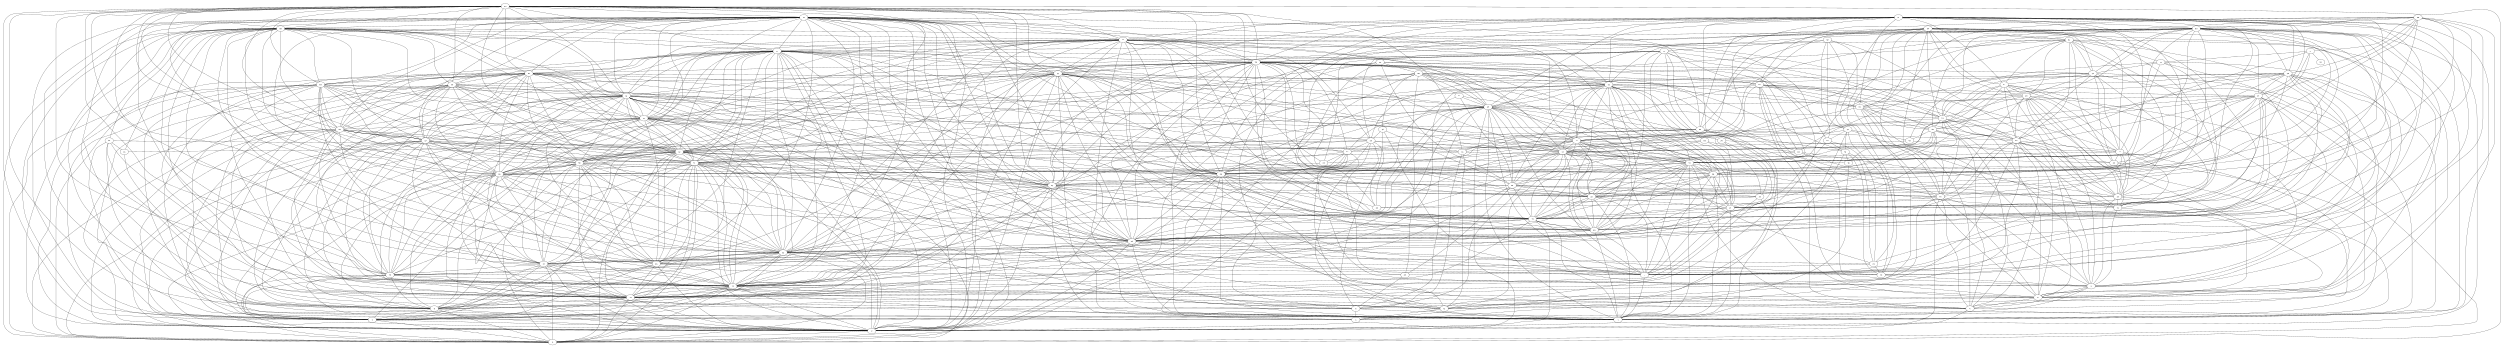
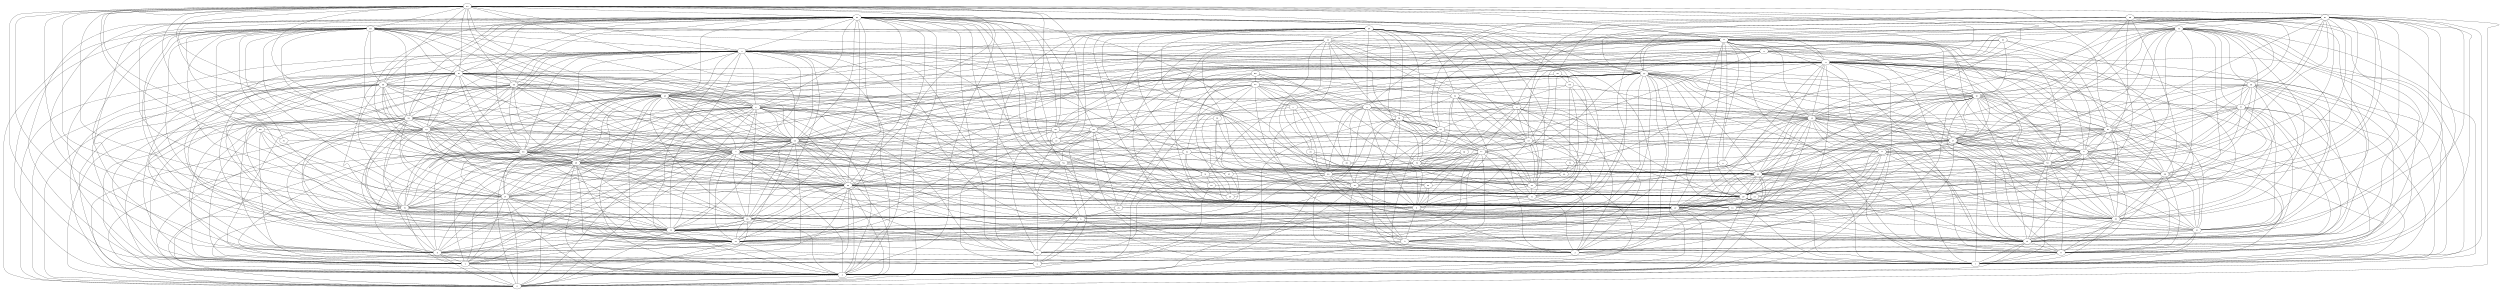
  digraph {
    fontname="Fira Sans"
    rankdir=BT
    node [fontname="Fira Sans"]
    edge [arrowhead=both fontname="Fira Sans"]
    0
    2
    7
    8
    13
    17
    19
    31
    32
    39
    45
    49
    52
    57
    58
    59
    63
    67
    69
    81
    82
    89
    95
    99
    14
    27
    29
    34
    64
    76
    77
    79
    84
    90
    4
    16
    26
    86
    30
    44
    62
    33
    36
    72
    46
    37
    54
    94
    75
    51
    93
    56
    61
    55
    66
    88
    65
    73
    92
    96
    21
    22
    28
    40
    41
    71
    78
    91
    53
    60
    83
    98
    9
    48
    38
    80
    42
    43
    97
    70
    87
    74
    68
    1
    3
    6
    11
    10
    15
    23
    24
    35
    25
    47
    5
    12
    18
    20
-   50
    0 -> 2
    0 -> 7
    0 -> 8
    0 -> 13
    0 -> 17
    0 -> 19
    0 -> 31
    0 -> 32
    0 -> 39
    0 -> 45
    0 -> 49
    0 -> 52
    0 -> 57
    0 -> 58
    0 -> 59
    0 -> 63
    0 -> 67
    0 -> 69
    0 -> 81
    0 -> 82
    0 -> 89
    0 -> 95
    0 -> 99
    2 -> 7
    2 -> 8
    2 -> 13
    2 -> 17
    2 -> 19
    2 -> 31
    2 -> 32
    2 -> 39
    2 -> 45
    2 -> 49
    2 -> 57
    2 -> 58
    2 -> 63
    2 -> 67
    2 -> 69
    2 -> 81
    2 -> 82
    2 -> 89
    2 -> 95
    2 -> 99
    2 -> 14
    2 -> 27
    2 -> 29
    2 -> 34
    2 -> 64
    2 -> 76
    2 -> 77
    2 -> 79
    2 -> 84
    2 -> 90
    2 -> 4
    2 -> 16
    2 -> 26
    2 -> 86
    7 -> 8
    7 -> 13
    7 -> 17
    7 -> 19
    7 -> 31
    7 -> 32
    7 -> 39
    7 -> 45
    7 -> 49
    7 -> 52
    7 -> 58
    7 -> 63
    7 -> 67
    7 -> 69
    7 -> 81
    7 -> 82
    7 -> 89
    7 -> 95
    7 -> 99
    7 -> 76
    7 -> 26
    7 -> 30
    8 -> 13
    8 -> 17
    8 -> 19
    8 -> 31
    8 -> 32
    8 -> 39
    8 -> 45
    8 -> 49
    8 -> 52
    8 -> 57
    8 -> 63
    8 -> 67
    8 -> 69
    8 -> 82
    8 -> 89
    8 -> 95
    8 -> 99
    8 -> 76
    8 -> 26
    8 -> 44
    13 -> 17
    13 -> 19
    13 -> 31
    13 -> 32
    13 -> 39
    13 -> 45
    13 -> 52
    13 -> 57
    13 -> 58
    13 -> 67
    13 -> 69
    13 -> 81
    13 -> 82
    13 -> 89
    13 -> 95
    13 -> 27
    13 -> 34
    13 -> 76
    13 -> 77
    13 -> 16
    13 -> 26
    13 -> 86
    13 -> 62
    13 -> 33
    13 -> 36
    17 -> 19
    17 -> 31
    17 -> 32
    17 -> 39
    17 -> 45
    17 -> 49
    17 -> 52
    17 -> 57
    17 -> 58
    17 -> 63
    17 -> 69
    17 -> 81
    17 -> 82
    17 -> 89
    17 -> 95
    17 -> 99
    17 -> 27
    17 -> 29
    17 -> 34
    17 -> 64
    17 -> 76
    17 -> 77
    17 -> 79
    17 -> 84
    17 -> 26
    17 -> 72
    17 -> 46
    19 -> 31
    19 -> 32
    19 -> 39
    19 -> 45
    19 -> 49
    19 -> 52
    19 -> 57
    19 -> 58
    19 -> 63
    19 -> 67
    19 -> 81
    19 -> 82
    19 -> 89
    19 -> 95
    19 -> 99
    19 -> 37
    31 -> 32
    31 -> 39
    31 -> 45
    31 -> 49
    31 -> 52
    31 -> 57
+   31 -> 58
    31 -> 63
    31 -> 67
    31 -> 69
    31 -> 82
    31 -> 89
    31 -> 95
    31 -> 99
    31 -> 46
    31 -> 54
    31 -> 94
    32 -> 39
    32 -> 45
    32 -> 49
    32 -> 52
    32 -> 57
    32 -> 58
    32 -> 63
    32 -> 67
    32 -> 69
    32 -> 81
    32 -> 89
    32 -> 95
    32 -> 99
    32 -> 34
    32 -> 64
    32 -> 76
    32 -> 77
    32 -> 79
    32 -> 84
    32 -> 44
    32 -> 75
    39 -> 45
    39 -> 49
    39 -> 52
    39 -> 57
    39 -> 58
    39 -> 63
    39 -> 67
    39 -> 69
    39 -> 81
    39 -> 82
    39 -> 95
    39 -> 99
    39 -> 76
    39 -> 84
    39 -> 75
    39 -> 51
    39 -> 93
    45 -> 52
    45 -> 57
    45 -> 58
    45 -> 63
    45 -> 67
    45 -> 69
    45 -> 81
    45 -> 82
    45 -> 89
    45 -> 99
    45 -> 76
    45 -> 77
    45 -> 79
    45 -> 84
    45 -> 62
    45 -> 56
    45 -> 61
    49 -> 52
    49 -> 57
    49 -> 58
    49 -> 67
    49 -> 69
    49 -> 81
    49 -> 82
    49 -> 89
    49 -> 95
    49 -> 76
    49 -> 77
    49 -> 79
    49 -> 84
    49 -> 55
    52 -> 57
    52 -> 58
    52 -> 63
    52 -> 67
    52 -> 69
    52 -> 81
    52 -> 82
    52 -> 89
    52 -> 95
    52 -> 99
    52 -> 64
    52 -> 76
-   52 -> 43
+   52 -> 77
    52 -> 79
    52 -> 84
    52 -> 66
    52 -> 88
    57 -> 58
    57 -> 63
    57 -> 67
    57 -> 69
    57 -> 81
    57 -> 82
    57 -> 89
    57 -> 95
    57 -> 99
    57 -> 76
    57 -> 86
    58 -> 63
    58 -> 67
    58 -> 69
    58 -> 81
    58 -> 82
    58 -> 89
    58 -> 95
    58 -> 99
    58 -> 76
    59 -> 94
    59 -> 66
    59 -> 65
    59 -> 73
    59 -> 92
    63 -> 67
    63 -> 69
    63 -> 81
    63 -> 82
    63 -> 89
    63 -> 95
    63 -> 76
    63 -> 77
    63 -> 84
    63 -> 86
    67 -> 69
    67 -> 81
    67 -> 82
    67 -> 89
    67 -> 95
    67 -> 99
    67 -> 76
    67 -> 77
    67 -> 79
    67 -> 84
    69 -> 81
    69 -> 82
    69 -> 89
    69 -> 95
    69 -> 99
    81 -> 8
    81 -> 82
    81 -> 89
    81 -> 95
    81 -> 99
    81 -> 96
    82 -> 89
    82 -> 95
    82 -> 99
    82 -> 84
    82 -> 92
    89 -> 95
    89 -> 99
    95 -> 99
    14 -> 17
    14 -> 32
    14 -> 52
    14 -> 67
    14 -> 82
    14 -> 27
    14 -> 29
    14 -> 34
    14 -> 77
    14 -> 79
    14 -> 84
    14 -> 90
    14 -> 16
    14 -> 36
    14 -> 72
    14 -> 51
    14 -> 61
    14 -> 96
    14 -> 21
    14 -> 22
    14 -> 28
-   40 -> 14
+   14 -> 40
    14 -> 41
    14 -> 71
    14 -> 78
    14 -> 91
    27 -> 32
    27 -> 45
    27 -> 49
    27 -> 52
    27 -> 63
    27 -> 67
    27 -> 82
    27 -> 95
    27 -> 99
    27 -> 29
    27 -> 34
    27 -> 64
    27 -> 76
    27 -> 79
    27 -> 84
    27 -> 90
    27 -> 72
    27 -> 51
    27 -> 40
    27 -> 41
    27 -> 91
    29 -> 32
    29 -> 45
    29 -> 49
    29 -> 52
    29 -> 67
    29 -> 82
    29 -> 95
    29 -> 99
    29 -> 34
    29 -> 64
    29 -> 77
    29 -> 84
    29 -> 90
    29 -> 72
    29 -> 46
    29 -> 51
    29 -> 61
    29 -> 65
    29 -> 40
    29 -> 41
    29 -> 91
    29 -> 53
    34 -> 39
    34 -> 45
    34 -> 49
    34 -> 52
    34 -> 63
    34 -> 67
    34 -> 82
    34 -> 95
    34 -> 99
    34 -> 64
    34 -> 77
    34 -> 79
    34 -> 90
    34 -> 72
    34 -> 51
    34 -> 61
    34 -> 40
    34 -> 41
    34 -> 91
    34 -> 60
    64 -> 67
    64 -> 82
    64 -> 77
    64 -> 79
    64 -> 84
    64 -> 90
    64 -> 86
    64 -> 72
    64 -> 71
    64 -> 78
    64 -> 91
    64 -> 83
    76 -> 82
    76 -> 89
    76 -> 95
    76 -> 99
    76 -> 77
    77 -> 82
    77 -> 95
    77 -> 99
    77 -> 79
    77 -> 84
    77 -> 90
    77 -> 91
    79 -> 82
    79 -> 95
    79 -> 99
    79 -> 84
    79 -> 90
    79 -> 96
    79 -> 91
    84 -> 89
    84 -> 95
    84 -> 99
    84 -> 90
    84 -> 91
    90 -> 91
    90 -> 98
    4 -> 17
    4 -> 31
    4 -> 59
    4 -> 77
    4 -> 16
    4 -> 44
    4 -> 94
    4 -> 66
    4 -> 41
    4 -> 53
    4 -> 98
    4 -> 9
    4 -> 48
    16 -> 52
    16 -> 59
    16 -> 86
    16 -> 44
    16 -> 36
    16 -> 54
    16 -> 94
    16 -> 53
    16 -> 98
    16 -> 48
    16 -> 38
    26 -> 32
    26 -> 39
    26 -> 45
    26 -> 49
    26 -> 52
    26 -> 57
    26 -> 58
    26 -> 63
    26 -> 67
    26 -> 82
    26 -> 89
    26 -> 95
    26 -> 99
    26 -> 27
    26 -> 77
    26 -> 96
    26 -> 80
    86 -> 88
    30 -> 51
    30 -> 93
    30 -> 73
    30 -> 92
    30 -> 42
    30 -> 43
-   44 -> 59
    44 -> 62
    44 -> 54
    44 -> 93
    44 -> 66
    44 -> 65
    44 -> 73
    44 -> 92
    44 -> 96
    44 -> 53
    62 -> 63
    62 -> 95
    62 -> 94
    62 -> 96
    62 -> 97
    33 -> 79
    33 -> 36
    33 -> 70
    33 -> 87
    36 -> 39
    36 -> 63
    36 -> 64
    36 -> 72
    36 -> 66
    36 -> 88
    36 -> 83
    36 -> 38
    36 -> 87
    36 -> 74
    72 -> 77
    72 -> 79
    72 -> 84
    72 -> 90
    72 -> 86
    72 -> 78
    72 -> 91
    46 -> 69
    46 -> 81
    46 -> 64
    46 -> 79
    46 -> 62
    46 -> 56
    46 -> 87
    37 -> 99
    37 -> 46
    37 -> 96
    37 -> 42
    54 -> 59
    54 -> 81
    54 -> 72
    54 -> 94
    54 -> 66
    54 -> 91
    54 -> 98
    75 -> 82
    75 -> 94
    75 -> 97
    51 -> 89
    51 -> 64
    51 -> 77
    51 -> 79
    51 -> 84
    51 -> 90
    51 -> 72
    51 -> 56
    51 -> 61
    51 -> 66
    51 -> 71
    51 -> 78
    51 -> 91
    93 -> 98
    56 -> 81
    56 -> 95
    56 -> 92
    56 -> 96
    56 -> 74
    61 -> 67
    61 -> 95
    61 -> 64
    61 -> 79
    61 -> 84
    61 -> 90
    61 -> 72
    61 -> 71
    61 -> 78
    61 -> 91
    55 -> 99
    55 -> 62
    55 -> 94
    55 -> 56
    55 -> 61
    55 -> 68
    66 -> 86
    66 -> 94
    66 -> 88
    66 -> 98
    65 -> 94
    65 -> 73
    65 -> 92
    65 -> 91
    73 -> 90
    73 -> 94
    73 -> 88
    73 -> 92
    73 -> 80
    92 -> 94
    96 -> 97
    21 -> 64
    21 -> 90
    21 -> 72
    21 -> 51
    21 -> 61
    21 -> 22
    21 -> 28
    21 -> 40
    21 -> 41
    21 -> 71
    21 -> 78
    21 -> 91
    21 -> 98
    21 -> 48
    21 -> 70
    22 -> 27
    22 -> 29
    22 -> 34
    22 -> 64
    22 -> 77
    22 -> 79
    22 -> 84
    22 -> 90
    22 -> 86
    22 -> 36
    22 -> 51
    22 -> 61
    22 -> 96
    22 -> 28
    22 -> 40
    22 -> 41
    22 -> 71
    22 -> 78
    22 -> 91
    28 -> 57
    28 -> 64
    28 -> 79
    28 -> 90
    28 -> 72
    28 -> 51
    28 -> 61
    28 -> 40
    28 -> 41
    28 -> 71
    28 -> 91
    28 -> 98
    28 -> 48
    40 -> 89
    40 -> 64
    40 -> 77
    40 -> 79
    40 -> 84
    40 -> 72
    40 -> 51
    40 -> 61
    40 -> 41
    40 -> 71
    40 -> 78
    40 -> 91
    40 -> 48
    41 -> 64
    41 -> 77
    41 -> 79
    41 -> 84
    41 -> 90
    41 -> 72
    41 -> 51
    41 -> 61
    41 -> 65
    41 -> 92
    41 -> 71
    41 -> 78
    41 -> 98
    71 -> 90
    71 -> 72
    71 -> 78
    71 -> 91
    71 -> 98
    78 -> 90
    78 -> 91
    78 -> 98
    53 -> 59
    53 -> 64
    53 -> 79
    53 -> 54
    53 -> 94
    53 -> 66
    53 -> 65
    53 -> 73
    53 -> 98
    60 -> 84
    60 -> 75
    60 -> 97
    83 -> 86
    9 -> 16
    9 -> 44
    9 -> 33
    9 -> 54
    9 -> 94
    9 -> 66
    9 -> 65
    9 -> 73
    9 -> 92
    9 -> 53
    9 -> 42
    9 -> 74
    9 -> 68
    9 -> 15
    9 -> 23
    48 -> 79
    48 -> 90
    48 -> 54
    48 -> 66
    48 -> 71
    48 -> 78
    48 -> 53
    38 -> 86
    38 -> 66
    38 -> 73
    38 -> 87
    80 -> 93
    80 -> 92
    42 -> 59
    42 -> 89
    42 -> 44
    42 -> 94
    42 -> 65
    42 -> 73
    42 -> 80
    42 -> 70
    43 -> 75
    43 -> 48
    43 -> 80
    70 -> 92
    70 -> 83
    87 -> 96
    74 -> 86
    68 -> 89
    1 -> 39
    1 -> 14
    1 -> 27
    1 -> 29
    1 -> 34
    1 -> 64
    1 -> 76
    1 -> 77
    1 -> 79
    1 -> 84
    1 -> 90
    1 -> 72
    1 -> 56
    1 -> 61
    1 -> 21
    1 -> 22
    1 -> 28
    1 -> 40
    1 -> 41
    1 -> 71
    1 -> 78
    1 -> 91
    1 -> 68
    1 -> 3
    1 -> 6
    1 -> 11
    3 -> 59
    3 -> 29
    3 -> 4
    3 -> 16
    3 -> 44
    3 -> 46
    3 -> 54
    3 -> 94
    3 -> 66
    3 -> 65
    3 -> 73
    3 -> 98
-   9 -> 3
+   3 -> 9
    3 -> 48
    3 -> 10
    3 -> 15
    3 -> 23
    6 -> 45
    6 -> 95
    6 -> 64
    6 -> 46
    6 -> 51
    6 -> 55
    6 -> 9
    6 -> 74
    6 -> 68
    6 -> 24
    6 -> 35
    11 -> 32
    11 -> 14
    11 -> 29
    11 -> 34
    11 -> 64
    11 -> 79
    11 -> 84
    11 -> 90
    11 -> 26
    11 -> 72
    11 -> 51
    11 -> 92
    11 -> 21
    11 -> 22
    11 -> 28
    11 -> 40
    11 -> 41
    11 -> 71
    11 -> 78
    11 -> 91
    11 -> 80
    10 -> 67
    10 -> 95
    10 -> 34
    10 -> 75
    10 -> 78
    10 -> 91
    10 -> 97
    10 -> 25
    10 -> 47
    15 -> 59
    15 -> 44
    15 -> 72
    15 -> 94
    15 -> 75
    15 -> 73
    15 -> 92
    15 -> 41
    15 -> 53
    15 -> 42
    15 -> 23
    23 -> 59
    23 -> 81
    23 -> 30
    23 -> 44
    23 -> 36
    23 -> 94
    23 -> 65
    23 -> 92
    23 -> 53
    23 -> 38
    23 -> 80
    23 -> 42
    23 -> 97
    24 -> 57
    24 -> 86
    24 -> 36
    24 -> 56
    24 -> 25
    35 -> 89
    35 -> 56
    35 -> 68
    25 -> 32
    25 -> 61
    25 -> 91
    25 -> 60
    25 -> 97
    25 -> 47
    47 -> 79
    47 -> 62
    47 -> 75
    47 -> 60
    5 -> 49
    5 -> 58
    5 -> 59
    5 -> 62
    5 -> 56
    5 -> 68
    5 -> 6
    5 -> 12
    5 -> 18
    12 -> 13
    12 -> 45
    12 -> 63
    12 -> 95
    12 -> 44
    12 -> 46
    12 -> 94
    12 -> 51
    12 -> 55
    12 -> 88
    12 -> 96
    12 -> 71
    12 -> 47
    18 -> 55
    18 -> 48
    18 -> 47
    20 -> 95
    20 -> 33
    20 -> 56
    20 -> 88
    20 -> 83
    20 -> 42
-   50 -> 93
  }
